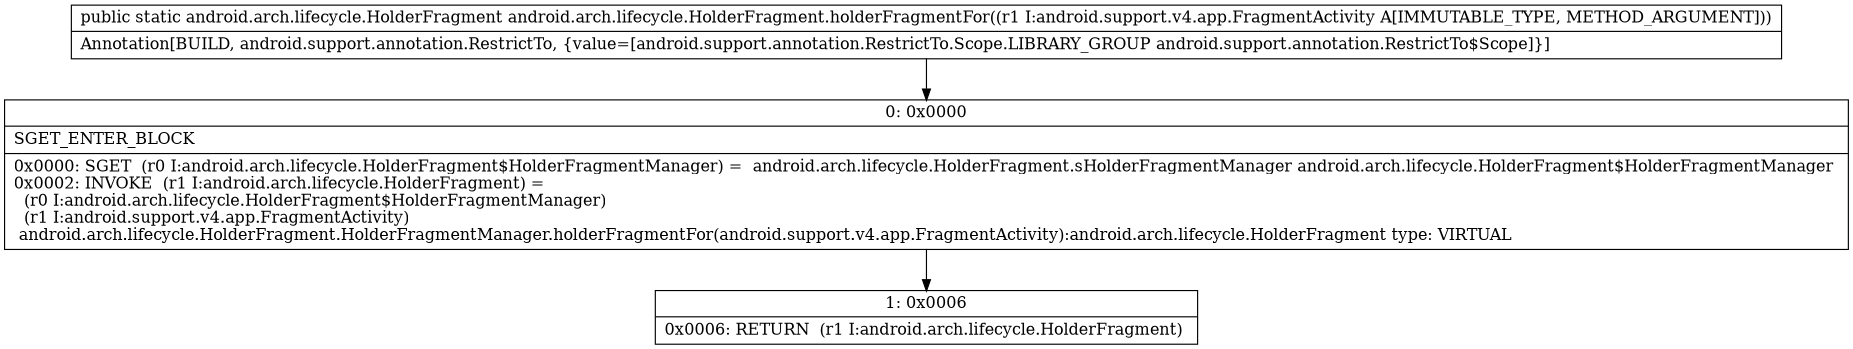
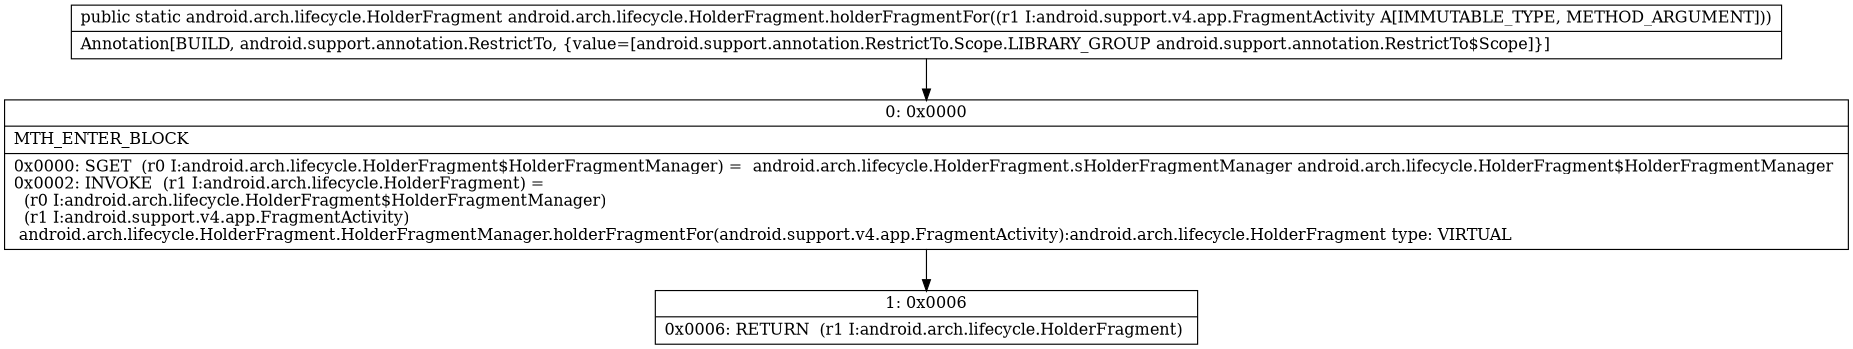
  digraph {
    node [shape=record]
-   n1 [label="{0\:\ 0x0000|SGET_ENTER_BLOCK\l|0x0000: SGET  (r0 I:android.arch.lifecycle.HolderFragment$HolderFragmentManager) =  android.arch.lifecycle.HolderFragment.sHolderFragmentManager android.arch.lifecycle.HolderFragment$HolderFragmentManager \l0x0002: INVOKE  (r1 I:android.arch.lifecycle.HolderFragment) = \l  (r0 I:android.arch.lifecycle.HolderFragment$HolderFragmentManager)\l  (r1 I:android.support.v4.app.FragmentActivity)\l android.arch.lifecycle.HolderFragment.HolderFragmentManager.holderFragmentFor(android.support.v4.app.FragmentActivity):android.arch.lifecycle.HolderFragment type: VIRTUAL \l}"]
+   n1 [label="{0\:\ 0x0000|MTH_ENTER_BLOCK\l|0x0000: SGET  (r0 I:android.arch.lifecycle.HolderFragment$HolderFragmentManager) =  android.arch.lifecycle.HolderFragment.sHolderFragmentManager android.arch.lifecycle.HolderFragment$HolderFragmentManager \l0x0002: INVOKE  (r1 I:android.arch.lifecycle.HolderFragment) = \l  (r0 I:android.arch.lifecycle.HolderFragment$HolderFragmentManager)\l  (r1 I:android.support.v4.app.FragmentActivity)\l android.arch.lifecycle.HolderFragment.HolderFragmentManager.holderFragmentFor(android.support.v4.app.FragmentActivity):android.arch.lifecycle.HolderFragment type: VIRTUAL \l}"]
    n2 [label="{1\:\ 0x0006|0x0006: RETURN  (r1 I:android.arch.lifecycle.HolderFragment) \l}"]
    n3 [label="{public static android.arch.lifecycle.HolderFragment android.arch.lifecycle.HolderFragment.holderFragmentFor((r1 I:android.support.v4.app.FragmentActivity A[IMMUTABLE_TYPE, METHOD_ARGUMENT]))  | Annotation[BUILD, android.support.annotation.RestrictTo, \{value=[android.support.annotation.RestrictTo.Scope.LIBRARY_GROUP android.support.annotation.RestrictTo$Scope]\}]\l}"]
    n1 -> n2
    n3 -> n1
  }
